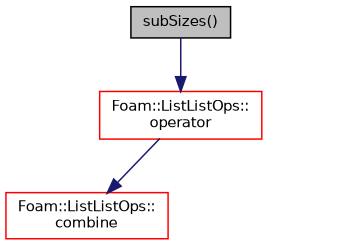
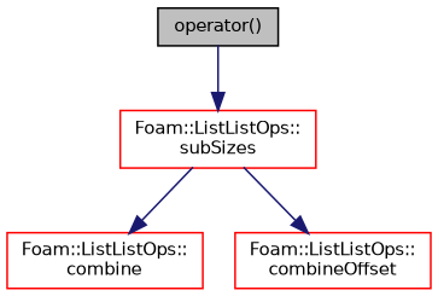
  digraph {
    rankdir=TB
    node [color=red fontname=Helvetica fontsize=10 shape=record]
    edge [color=midnightblue fontname=Helvetica fontsize=10 labelfontname=Helvetica labelfontsize=10 style=solid]
-   n1 [color=black fillcolor=grey75 fontcolor=black height=0.2 label="subSizes()" style=filled width=0.4]
-   n2 [height=0.2 label="Foam::ListListOps::\loperator" width=0.4]
+   n1 [color=black fillcolor=grey75 fontcolor=black height=0.2 label="operator()" style=filled width=0.4]
+   n2 [height=0.2 label="Foam::ListListOps::\lsubSizes" width=0.4]
    n3 [height=0.2 label="Foam::ListListOps::\lcombine" width=0.4]
+   n4 [height=0.2 label="Foam::ListListOps::\lcombineOffset" width=0.4]
    n1 -> n2
    n2 -> n3
+   n2 -> n4
  }
